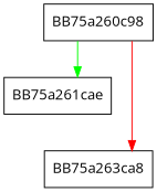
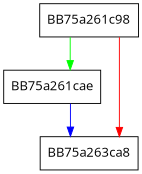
  digraph {
    fontname="Open Sans"
    splines=ortho
    node [fontname="Open Sans" shape=box]
    edge [fontname="Open Sans"]
-   BB75a261c98 [label=BB75a260c98]
+   BB75a261c98
    BB75a261cae
    n3 [label=BB75a263ca8]
    BB75a261c98 -> BB75a261cae [color=green]
    BB75a261c98 -> n3 [color=red]
+   BB75a261cae -> n3 [color=blue]
  }
